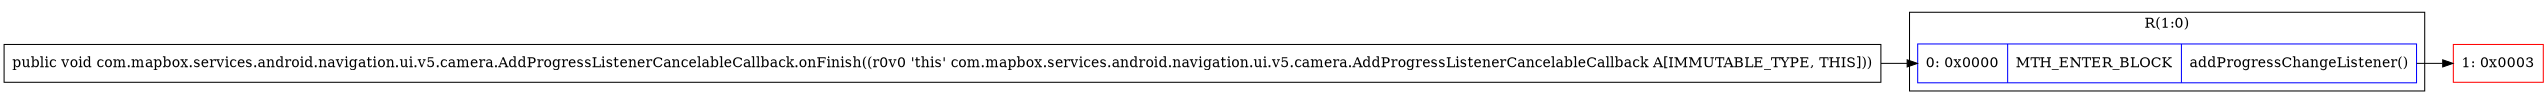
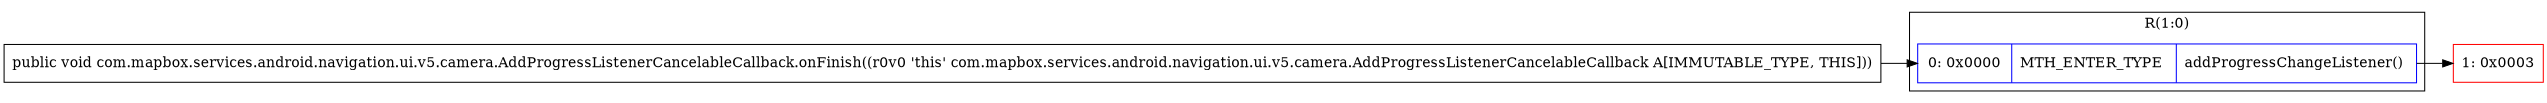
  digraph {
    rankdir=LR
    node [shape=record]
-   n1 [color=blue label="{0\:\ 0x0000|MTH_ENTER_BLOCK\l|addProgressChangeListener()\l}"]
+   n1 [color=blue label="{0\:\ 0x0000|MTH_ENTER_TYPE\l|addProgressChangeListener()\l}"]
    n2 [color=red label="{1\:\ 0x0003}"]
    n3 [label="{public void com.mapbox.services.android.navigation.ui.v5.camera.AddProgressListenerCancelableCallback.onFinish((r0v0 'this' com.mapbox.services.android.navigation.ui.v5.camera.AddProgressListenerCancelableCallback A[IMMUTABLE_TYPE, THIS])) }"]
    subgraph cluster_1 {
      label="R(1:0)"
      n1
    }
    n1 -> n2
    n3 -> n1
  }
